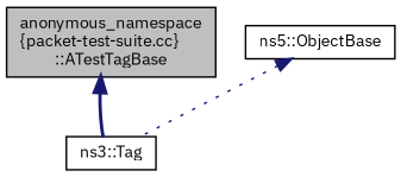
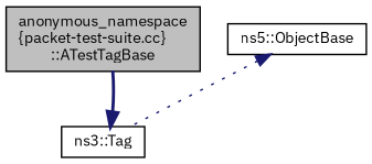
  digraph {
    fontname="IBM Plex Sans"
    node [color=black fillcolor=white fontname="IBM Plex Sans" fontsize=10 shape=record style=filled]
    edge [color=midnightblue dir=back fontname="IBM Plex Sans" fontsize=10 labelfontname=Helvetica labelfontsize=10]
    n1 [fillcolor=grey75 fontcolor=black height=0.2 label="anonymous_namespace\l\{packet-test-suite.cc\}\l::ATestTagBase" width=0.4]
    n2 [height=0.2 label="ns3::Tag" width=0.4]
    n3 [height=0.2 label="ns5::ObjectBase" width=0.4]
-   n1 -> n2 [style=bold]
+   n2 -> n1 [style=bold]
    n3 -> n2 [style=dotted]
  }
